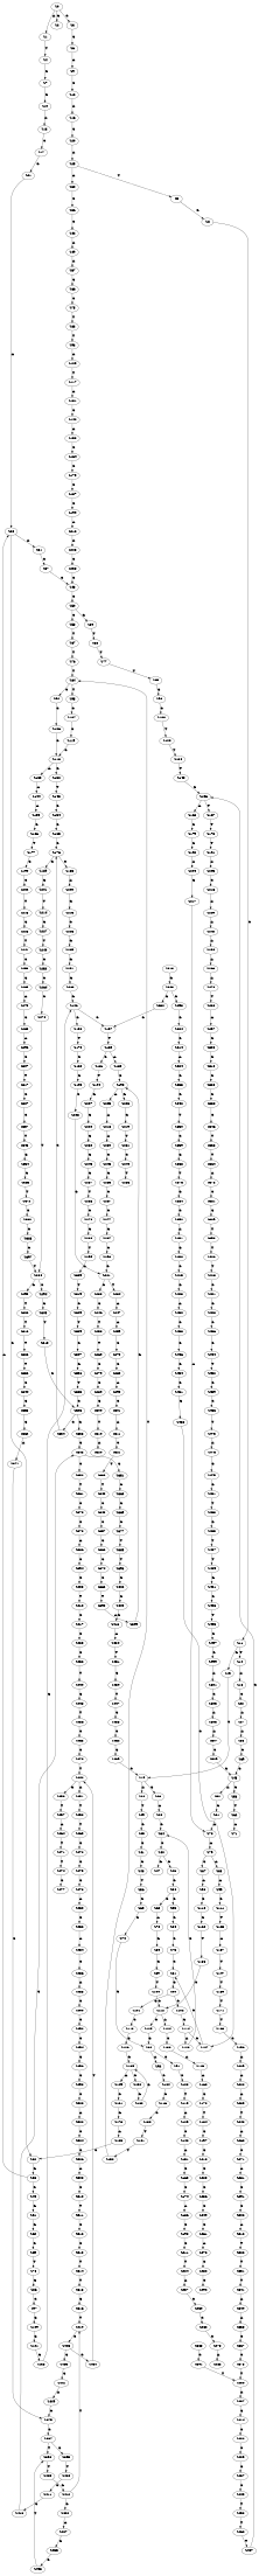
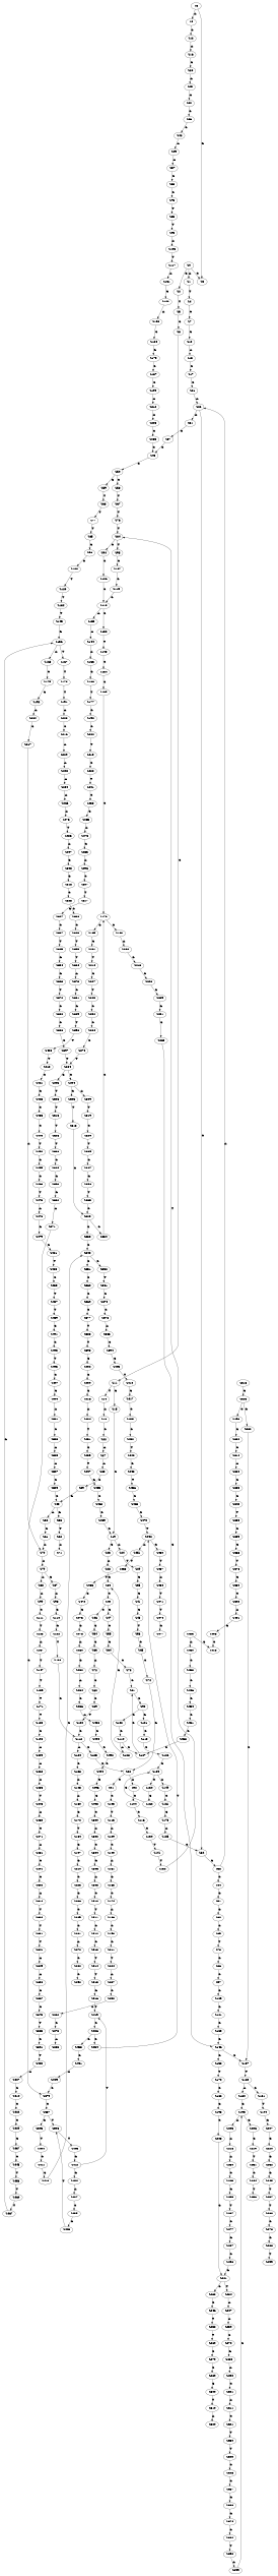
  strict digraph {
    S0
    S1
    S2
    S3
    S4
    S5
    S6
    S7
    S8
    S9
    S10
    S11
    S12
    S13
    S14
    S15
    S16
    S17
    S18
    S19
    S20
    S21
    S22
    S23
    S24
    S25
    S26
    S27
    S28
    S29
    S30
    S31
    S32
    S33
    S34
    S35
    S36
    S37
    S38
    S39
    S40
    S41
    S42
    S43
    S44
    S45
    S46
    S47
    S48
    S49
    S50
    S51
    S52
    S53
    S54
    S55
    S56
    S57
    S58
    S59
    S60
    S61
    S62
    S63
    S64
    S65
    S66
    S67
    S68
    S69
    S70
    S71
    S72
    S73
    S74
    S75
    S76
    S77
    S78
    S79
    S80
    S81
    S82
    S83
    S84
    S85
    S86
    S87
    S88
    S89
    S90
    S91
    S92
    S93
    S94
    S95
    S96
    S97
    S98
    S99
    S100
    S101
    S102
    S103
    S104
    S105
    S106
    S107
    S108
    S109
    S110
    S111
    S112
    S113
    S114
    S115
    S116
    S117
    S118
    S119
    S120
    S121
    S122
    S123
    S124
    S125
    S126
    S127
    S128
    S129
    S130
    S131
    S132
    S133
    S134
    S135
    S136
    S137
    S138
    S139
    S140
    S141
    S142
    S143
    S144
    S145
    S146
    S147
    S148
    S149
    S150
    S151
    S152
    S153
    S154
    S155
    S156
    S157
    S158
    S159
    S160
    S161
    S162
    S163
    S164
    S165
    S166
    S167
    S168
    S169
    S170
    S171
    S172
    S173
    S174
    S175
    S176
    S177
    S178
    S179
    S180
    S181
    S182
    S183
    S184
    S185
    S186
    S187
    S188
    S189
    S190
    S191
    S192
    S193
    S194
    S195
    S196
    S197
    S198
    S199
    S200
    S201
    S202
    S203
    S204
    S205
    S206
    S207
    S208
    S209
    S210
    S211
    S212
    S213
    S214
    S215
    S216
    S217
    S218
    S219
    S220
    S221
    S222
    S223
    S224
    S225
    S226
    S227
    S228
    S229
    S230
    S231
    S232
    S233
    S234
    S235
    S236
    S237
    S238
    S239
    S240
    S241
    S242
    S243
    S244
    S245
    S246
    S247
    S248
    S249
    S250
    S251
    S252
    S253
    S254
    S255
    S256
    S257
    S258
    S259
    S260
    S261
    S262
    S263
    S264
    S265
    S266
    S267
    S268
    S269
    S270
    S271
    S272
    S273
    S274
    S275
    S276
    S277
    S278
    S279
    S280
    S281
    S282
    S283
    S284
    S285
    S286
    S287
    S288
    S289
    S290
    S291
    S292
    S294
    S295
    S296
    S297
    S298
    S299
    S300
    S301
    S302
    S293
    S304
    S305
    S306
    S307
    S308
    S309
    S310
    S311
    S312
    S314
    S315
    S316
    S317
    S318
    S319
    S320
    S321
    S322
    S313
    S323
    S324
    S325
    S326
    S327
    S328
    S329
    S330
    S331
    S332
    S333
    S334
    S335
    S336
    S337
    S338
    S339
    S340
    S341
    S342
    S343
    S344
    S345
    S346
    S347
    S348
    S349
    S350
    S351
    S352
    S353
    S354
    S355
    S356
    S357
    S358
    S359
    S360
    S361
    S362
    S363
    S364
    S365
    S366
    S367
    S368
    S369
    S370
    S371
    S372
    S373
    S374
    S375
    S376
    S377
    S378
    S379
    S380
    S381
    S382
    S383
    S384
    S385
    S386
    S387
    S388
    S389
    S390
    S391
    S392
    S393
    S394
    S395
    S396
    S397
    S398
    S399
    S400
    S401
    S402
    S403
    S404
    S405
    S406
    S407
    S408
    S409
    S410
    S411
    S412
    S413
    S414
    S415
    S416
    S417
    S418
    S419
    S420
    S421
    S422
    S423
    S424
    S425
    S426
    S427
    S428
    S429
    S430
    S431
    S432
    S433
    S434
    S435
    S436
    S437
    S438
    S439
    S440
    S441
    S442
    S443
    S444
    S445
    S446
    S447
    S448
    S449
    S450
    S451
    S452
    S453
    S454
    S455
    S456
    S457
    S458
    S459
    S460
    S461
    S462
    S463
    S464
    S465
    S466
    S467
    S468
    S469
    S470
    S471
    S472
    S473
    S474
    S475
    S476
    S477
    S478
    S479
    S480
    S481
    S482
    S483
    S484
    S485
    S486
    S487
    S488
    S489
    S490
    S491
    S492
    S493
    S494
    S495
    S496
    S497
    S498
    n499 [label=S999]
    S500
    S501
    S502
    S503
    S504
    S505
    S506
    S507
    S508
    S509
    S510
    S511
    S512
    S513
    S514
    S515
    S516
    S0 -> S1 [label=A]
    S0 -> S2 [label=G]
    S0 -> S3 [label=C]
    S1 -> S4 [label=T]
-   S25 -> S5 [label=T]
-   S3 -> S6 [label=G]
+   S2 -> S5 [label=T]
+   S6 -> S3 [label=G]
    S4 -> S7 [label=C]
    S5 -> S8 [label=G]
    S6 -> S9 [label=A]
    S7 -> S10 [label=G]
    S8 -> S11 [label=C]
    S9 -> S12 [label=C]
    S10 -> S13 [label=A]
    S11 -> S14 [label=T]
    S11 -> S15 [label=G]
    S12 -> S16 [label=A]
    S13 -> S17 [label=C]
    S14 -> S18 [label=A]
    S15 -> S19 [label=C]
    S16 -> S20 [label=G]
    S17 -> S21 [label=G]
    S18 -> S22 [label=C]
    S19 -> S23 [label=G]
    S19 -> S24 [label=A]
    S20 -> S25 [label=A]
    S21 -> S26 [label=A]
    S22 -> S27 [label=A]
    S23 -> S28 [label=A]
    S24 -> S29 [label=T]
    S25 -> S30 [label=A]
    S26 -> S31 [label=A]
    S26 -> S32 [label=C]
    S27 -> S33 [label=A]
    S28 -> S34 [label=G]
    S29 -> S35 [label=G]
    S30 -> S36 [label=C]
    S31 -> S37 [label=C]
    S32 -> S38 [label=G]
    S33 -> S39 [label=C]
    S34 -> S40 [label=C]
    S35 -> S41 [label=G]
    S36 -> S42 [label=C]
    S37 -> S43 [label=C]
    S38 -> S26 [label=A]
    S38 -> S44 [label=C]
    S39 -> S45 [label=G]
    S40 -> S46 [label=C]
    S40 -> S47 [label=G]
    S41 -> S48 [label=G]
    S42 -> S49 [label=A]
    S43 -> S50 [label=C]
    S44 -> S51 [label=G]
    S45 -> S52 [label=A]
    S45 -> S53 [label=G]
    S46 -> S54 [label=G]
-   S54 -> S55 [label=C]
+   S47 -> S55 [label=C]
    S48 -> S56 [label=T]
    S49 -> S57 [label=A]
    S50 -> S58 [label=C]
    S50 -> S59 [label=G]
    S51 -> S60 [label=G]
    S52 -> S61 [label=G]
    S53 -> S62 [label=T]
    S54 -> S63 [label=G]
    S55 -> S64 [label=G]
    S56 -> S65 [label=C]
    S57 -> S66 [label=G]
    S58 -> S67 [label=T]
    S59 -> S68 [label=T]
    S60 -> S69 [label=C]
    S61 -> S70 [label=A]
    S62 -> S71 [label=A]
    S63 -> S72 [label=A]
    S64 -> S73 [label=C]
    S65 -> S74 [label=C]
    S66 -> S75 [label=C]
    S67 -> S76 [label=T]
    S68 -> S77 [label=T]
    S69 -> S78 [label=T]
    S70 -> S79 [label=A]
    S72 -> S80 [label=G]
    S73 -> S81 [label=C]
    S74 -> S82 [label=G]
    S75 -> S83 [label=T]
    S76 -> S84 [label=T]
    S77 -> S85 [label=T]
    S78 -> S86 [label=G]
    S79 -> S87 [label=G]
    S79 -> S88 [label=A]
    S80 -> S89 [label=G]
    S81 -> S90 [label=G]
    S82 -> S91 [label=C]
    S82 -> S92 [label=A]
    S83 -> S93 [label=T]
    S84 -> S94 [label=C]
    S84 -> S95 [label=T]
    S85 -> S96 [label=G]
    S86 -> S97 [label=C]
    S87 -> S98 [label=A]
    S88 -> S99 [label=A]
    S89 -> S100 [label=T]
    S90 -> S101 [label=G]
    S90 -> S102 [label=C]
    S91 -> S103 [label=C]
    S92 -> S104 [label=C]
    S93 -> S105 [label=A]
    S94 -> S106 [label=C]
    S95 -> S107 [label=C]
    S96 -> S108 [label=C]
    S97 -> S109 [label=G]
    S98 -> S110 [label=G]
    S99 -> S111 [label=C]
    S100 -> S112 [label=C]
    S101 -> S113 [label=C]
    S102 -> S114 [label=G]
    S103 -> S115 [label=T]
    S104 -> S116 [label=C]
    S105 -> S117 [label=T]
    S106 -> S118 [label=C]
    S107 -> S119 [label=C]
    S108 -> S120 [label=T]
    S109 -> S121 [label=G]
    S110 -> S122 [label=G]
    S111 -> S123 [label=T]
    S112 -> S124 [label=A]
    S112 -> S125 [label=C]
    S113 -> S126 [label=G]
    S114 -> S127 [label=C]
    S114 -> S128 [label=A]
    S115 -> S129 [label=A]
    S116 -> S130 [label=C]
    S117 -> S131 [label=A]
    S118 -> S132 [label=G]
    S118 -> S133 [label=A]
    S119 -> S118 [label=C]
    S120 -> S134 [label=T]
    S121 -> S135 [label=G]
    S122 -> S136 [label=T]
    S123 -> S137 [label=A]
    S124 -> S138 [label=C]
    S125 -> S82 [label=G]
    S126 -> S139 [label=G]
    S127 -> S81 [label=C]
    S128 -> S34 [label=G]
    S129 -> S140 [label=C]
    S130 -> S141 [label=T]
    S131 -> S142 [label=G]
    S132 -> S143 [label=T]
    S133 -> S144 [label=A]
    S134 -> S145 [label=T]
    S135 -> S146 [label=G]
    S136 -> S112 [label=C]
    S137 -> S147 [label=T]
    S138 -> S148 [label=A]
    S139 -> S149 [label=A]
    S139 -> S150 [label=C]
    S140 -> S151 [label=A]
    S141 -> S152 [label=T]
    S142 -> S153 [label=A]
    S143 -> S154 [label=C]
    S144 -> S155 [label=A]
    S145 -> S156 [label=G]
    S146 -> S157 [label=C]
    S146 -> S158 [label=G]
    S147 -> S159 [label=T]
    S148 -> S160 [label=A]
    S149 -> S161 [label=C]
    S150 -> S162 [label=G]
    S151 -> S163 [label=G]
    S152 -> S84 [label=T]
    S153 -> S164 [label=G]
    S154 -> S165 [label=C]
    S155 -> S166 [label=G]
    S156 -> S167 [label=T]
    S156 -> S168 [label=A]
    S157 -> S169 [label=T]
    S158 -> S170 [label=T]
    S159 -> S171 [label=T]
    S160 -> S172 [label=G]
    S161 -> S173 [label=G]
    S162 -> S139 [label=G]
    S163 -> S174 [label=C]
    S164 -> S175 [label=G]
    S165 -> S176 [label=C]
    S166 -> S177 [label=T]
    S167 -> S178 [label=T]
    S168 -> S179 [label=C]
    S169 -> S180 [label=A]
    S169 -> S181 [label=C]
    S170 -> S182 [label=C]
    S171 -> S183 [label=T]
    S172 -> S184 [label=T]
    S173 -> S185 [label=A]
    S174 -> S186 [label=A]
    S175 -> S187 [label=C]
    S176 -> S188 [label=C]
    S176 -> S189 [label=G]
    S177 -> S190 [label=G]
    S178 -> S191 [label=T]
    S179 -> S192 [label=G]
    S180 -> S193 [label=G]
    S181 -> S194 [label=T]
    S182 -> S195 [label=G]
    S183 -> S196 [label=C]
    S184 -> S197 [label=G]
    S185 -> S32 [label=C]
    S186 -> S198 [label=C]
    S187 -> S199 [label=G]
    S188 -> S200 [label=A]
    S189 -> S201 [label=G]
    S190 -> S202 [label=C]
    S191 -> S203 [label=A]
    S192 -> S204 [label=A]
    S193 -> S205 [label=A]
    S193 -> S206 [label=G]
    S194 -> S207 [label=G]
    S195 -> S208 [label=C]
    S196 -> S209 [label=A]
    S197 -> S210 [label=G]
    S198 -> S211 [label=G]
    S199 -> S212 [label=A]
    S200 -> S213 [label=G]
    S201 -> S214 [label=T]
    S202 -> S215 [label=T]
    S203 -> S216 [label=C]
    S204 -> S217 [label=G]
    S205 -> S218 [label=A]
    S206 -> S219 [label=G]
    S207 -> S220 [label=G]
    S208 -> S221 [label=G]
    S209 -> S222 [label=A]
    S210 -> S223 [label=C]
    S211 -> S224 [label=T]
    S212 -> S225 [label=A]
    S213 -> S226 [label=C]
    S214 -> S227 [label=G]
    S215 -> S228 [label=G]
    S216 -> S229 [label=A]
    S217 -> S70 [label=A]
    S218 -> S230 [label=A]
    S219 -> S231 [label=T]
    S220 -> S232 [label=G]
    S221 -> S233 [label=C]
    S221 -> S234 [label=T]
    S222 -> S235 [label=A]
    S223 -> S236 [label=G]
    S224 -> S237 [label=A]
    S225 -> S238 [label=C]
    S226 -> S239 [label=G]
    S227 -> S240 [label=T]
    S228 -> S241 [label=T]
    S229 -> S242 [label=A]
    S230 -> S243 [label=C]
    S231 -> S244 [label=C]
    S232 -> S245 [label=G]
    S233 -> S246 [label=G]
    S234 -> S247 [label=A]
    S235 -> S248 [label=T]
    S236 -> S249 [label=C]
    S237 -> S250 [label=C]
    S238 -> S43 [label=C]
    S239 -> S251 [label=G]
    S240 -> S252 [label=C]
    S241 -> S253 [label=C]
    S242 -> S254 [label=A]
    S243 -> S255 [label=G]
    S244 -> S256 [label=T]
-   S245 -> S257 [label=G]
+   S245 -> S257 [label=T]
    S246 -> S258 [label=T]
    S247 -> S259 [label=A]
    S248 -> S260 [label=A]
    S249 -> S261 [label=C]
    S250 -> S262 [label=C]
    S251 -> S263 [label=G]
    S252 -> S264 [label=C]
    S253 -> S265 [label=G]
    S254 -> S266 [label=A]
-   S255 -> S267 [label=C]
+   S255 -> S267 [label=T]
    S257 -> S268 [label=T]
    S258 -> S269 [label=T]
    S259 -> S270 [label=C]
    S260 -> S271 [label=C]
    S261 -> S272 [label=A]
    S262 -> S273 [label=C]
    S263 -> S146 [label=G]
    S264 -> S274 [label=C]
    S265 -> S275 [label=A]
    S266 -> S276 [label=A]
    S267 -> S277 [label=C]
    S268 -> S278 [label=C]
    S269 -> S279 [label=C]
    S270 -> S280 [label=G]
    S271 -> S281 [label=A]
    S272 -> S282 [label=C]
    S273 -> S283 [label=A]
    S274 -> S284 [label=T]
    S275 -> S285 [label=G]
    S276 -> S286 [label=T]
    S277 -> S287 [label=G]
    S278 -> S288 [label=G]
    S279 -> S289 [label=C]
    S280 -> S290 [label=A]
    S281 -> S291 [label=C]
    S282 -> S292 [label=C]
    S284 -> S294 [label=C]
    S284 -> S295 [label=G]
    S285 -> S296 [label=A]
    S286 -> S297 [label=A]
    S287 -> S298 [label=C]
    S288 -> S299 [label=T]
    S289 -> S300 [label=G]
    S290 -> S301 [label=C]
    S291 -> S302 [label=C]
    S294 -> S305 [label=G]
    S295 -> S306 [label=T]
    S296 -> S307 [label=C]
    S297 -> S308 [label=G]
    S298 -> S221 [label=G]
-   S299 -> S309 [label=A]
+   S294 -> S309 [label=A]
    S300 -> S310 [label=T]
    S301 -> S311 [label=A]
    S302 -> S312 [label=A]
    S293 -> S304 [label=G]
    S304 -> S314 [label=C]
    S305 -> S315 [label=T]
    S306 -> S316 [label=T]
    S307 -> S317 [label=T]
    S308 -> S318 [label=G]
    S309 -> S319 [label=T]
    S310 -> S320 [label=A]
    S311 -> S321 [label=C]
    S312 -> S322 [label=T]
    S314 -> S324 [label=A]
    S315 -> S325 [label=C]
    S316 -> S326 [label=T]
    S317 -> S327 [label=G]
    S318 -> S328 [label=C]
    S319 -> S329 [label=C]
    S321 -> S330 [label=T]
    S322 -> S331 [label=T]
    S313 -> S323 [label=G]
    S323 -> S293 [label=C]
    S323 -> S332 [label=G]
    S324 -> S333 [label=G]
    S325 -> S334 [label=C]
    S325 -> S335 [label=G]
    S326 -> S336 [label=T]
    S327 -> S337 [label=C]
    S328 -> S338 [label=C]
    S329 -> S339 [label=T]
    S330 -> S340 [label=T]
    S331 -> S341 [label=T]
    S332 -> S157 [label=C]
    S333 -> S342 [label=G]
    S334 -> S176 [label=C]
    S335 -> S343 [label=G]
    S336 -> S344 [label=C]
    S337 -> S345 [label=T]
    S338 -> S346 [label=C]
    S339 -> S347 [label=C]
    S340 -> S348 [label=C]
    S341 -> S349 [label=A]
    S342 -> S350 [label=T]
    S343 -> S351 [label=G]
    S343 -> S352 [label=C]
    S344 -> S353 [label=G]
    S345 -> S354 [label=G]
    S346 -> S355 [label=T]
    S347 -> S356 [label=G]
    S348 -> S357 [label=C]
    S349 -> S358 [label=A]
    S350 -> S359 [label=C]
    S351 -> S360 [label=C]
    S352 -> S361 [label=T]
    S353 -> S362 [label=G]
    S354 -> S363 [label=G]
    S355 -> S364 [label=T]
    S356 -> S365 [label=T]
    S357 -> S366 [label=G]
    S358 -> S367 [label=C]
    S359 -> S368 [label=G]
    S360 -> S369 [label=G]
    S361 -> S370 [label=C]
    S362 -> S371 [label=A]
    S363 -> S372 [label=T]
    S364 -> S373 [label=A]
    S365 -> S325 [label=C]
    S366 -> S374 [label=G]
    S367 -> S375 [label=C]
    S368 -> S376 [label=T]
    S369 -> S377 [label=C]
    S370 -> S378 [label=C]
    S371 -> S379 [label=C]
    S372 -> S380 [label=C]
    S373 -> S381 [label=C]
    S374 -> S382 [label=C]
-   S375 -> S400 [label=T]
+   S375 -> S383 [label=T]
    S376 -> S384 [label=G]
    S377 -> S385 [label=T]
    S378 -> S386 [label=A]
    S379 -> S387 [label=C]
    S380 -> S388 [label=C]
    S381 -> S389 [label=G]
    S382 -> S390 [label=T]
    S383 -> S391 [label=C]
    S384 -> S392 [label=C]
    S385 -> S393 [label=T]
    S386 -> S394 [label=C]
    S387 -> S395 [label=G]
    S387 -> S396 [label=T]
    S388 -> S397 [label=C]
    S389 -> S398 [label=T]
    S390 -> S399 [label=A]
    S391 -> S400 [label=T]
    S392 -> S401 [label=A]
    S393 -> S402 [label=G]
    S394 -> S403 [label=G]
    S395 -> S404 [label=T]
    S396 -> S405 [label=T]
    S397 -> S284 [label=T]
    S398 -> S406 [label=T]
    S399 -> S193 [label=G]
    S400 -> S407 [label=A]
    S401 -> S408 [label=G]
    S402 -> S409 [label=C]
    S403 -> S410 [label=T]
    S404 -> S411 [label=C]
    S405 -> S412 [label=G]
    S406 -> S413 [label=T]
    S407 -> S414 [label=G]
    S408 -> S415 [label=C]
    S409 -> S416 [label=G]
    S410 -> S417 [label=G]
    S411 -> S418 [label=G]
    S412 -> S419 [label=T]
    S412 -> S420 [label=G]
    S413 -> S421 [label=C]
    S414 -> S422 [label=C]
-   S415 -> S423 [label=G]
+   S423 -> S415 [label=G]
    S416 -> S424 [label=A]
    S417 -> S425 [label=C]
    S418 -> S343 [label=G]
    S419 -> S426 [label=C]
    S420 -> S427 [label=A]
    S421 -> S428 [label=G]
    S422 -> S429 [label=C]
    S423 -> S430 [label=A]
    S424 -> S431 [label=T]
    S425 -> S432 [label=C]
    S426 -> S433 [label=G]
    S426 -> S434 [label=C]
    S427 -> S435 [label=C]
    S428 -> S436 [label=C]
    S429 -> S437 [label=G]
    S430 -> S438 [label=C]
    S431 -> S439 [label=G]
    S432 -> S440 [label=T]
    S433 -> S441 [label=G]
    S434 -> S442 [label=T]
    S435 -> S443 [label=C]
    S436 -> S444 [label=C]
    S437 -> S445 [label=C]
    S438 -> S446 [label=C]
    S439 -> S447 [label=T]
    S440 -> S448 [label=G]
    S441 -> S449 [label=A]
    S442 -> S450 [label=G]
    S442 -> S451 [label=A]
    S443 -> S396 [label=T]
    S444 -> S452 [label=T]
    S445 -> S453 [label=T]
    S446 -> S454 [label=G]
    S447 -> S455 [label=G]
    S448 -> S456 [label=T]
    S449 -> S379 [label=C]
    S450 -> S457 [label=T]
    S451 -> S458 [label=T]
    S452 -> S459 [label=C]
    S453 -> S460 [label=T]
    S454 -> S461 [label=C]
    S455 -> S462 [label=C]
    S456 -> S463 [label=C]
    S457 -> S464 [label=A]
    S458 -> S465 [label=T]
    S459 -> S466 [label=C]
    S460 -> S467 [label=T]
    S461 -> S468 [label=G]
    S462 -> S469 [label=G]
    S463 -> S470 [label=C]
    S464 -> S471 [label=T]
    S465 -> S472 [label=G]
    S466 -> S473 [label=T]
    S467 -> S156 [label=G]
    S468 -> S127 [label=C]
    S469 -> S19 [label=C]
    S470 -> S442 [label=T]
    S471 -> S474 [label=T]
    S472 -> S475 [label=G]
    S473 -> S476 [label=A]
    S474 -> S477 [label=G]
    S475 -> S478 [label=G]
    S476 -> S479 [label=G]
    S478 -> S480 [label=A]
    S479 -> S481 [label=G]
    S480 -> S482 [label=G]
    S481 -> S483 [label=T]
    S482 -> S484 [label=A]
    S483 -> S485 [label=G]
    S484 -> S486 [label=C]
    S485 -> S487 [label=T]
    S486 -> S488 [label=A]
    S487 -> S489 [label=T]
    S488 -> S490 [label=C]
    S489 -> S491 [label=G]
    S490 -> S492 [label=C]
    S491 -> S493 [label=C]
    S492 -> S494 [label=C]
    S493 -> S495 [label=T]
    S494 -> S496 [label=G]
    S495 -> S497 [label=C]
    S496 -> S498 [label=G]
    S497 -> n499 [label=G]
    S498 -> S500 [label=C]
    n499 -> S501 [label=A]
    S500 -> S502 [label=A]
    S501 -> S503 [label=C]
    S502 -> S504 [label=C]
    S503 -> S505 [label=A]
    S504 -> S506 [label=G]
    S505 -> S507 [label=A]
    S506 -> S508 [label=A]
    S507 -> S509 [label=C]
    S508 -> S510 [label=C]
    S509 -> S45 [label=G]
    S510 -> S511 [label=T]
    S511 -> S512 [label=C]
    S512 -> S513 [label=C]
    S513 -> S514 [label=T]
    S514 -> S515 [label=T]
    S515 -> S516 [label=G]
    S516 -> S419 [label=T]
  }
